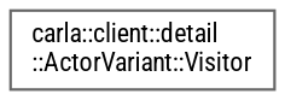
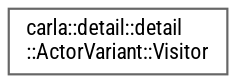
  digraph {
    rankdir=LR
    fontname="Roboto Condensed"
-   n1 [color=grey40 fillcolor=white fontname="Roboto Condensed" fontsize=10 height=0.2 label="carla::client::detail\l::ActorVariant::Visitor" shape=box style=filled width=0.4]
+   n1 [color=grey40 fillcolor=white fontname="Roboto Condensed" fontsize=10 height=0.2 label="carla::detail::detail\l::ActorVariant::Visitor" shape=box style=filled width=0.4]
  }
